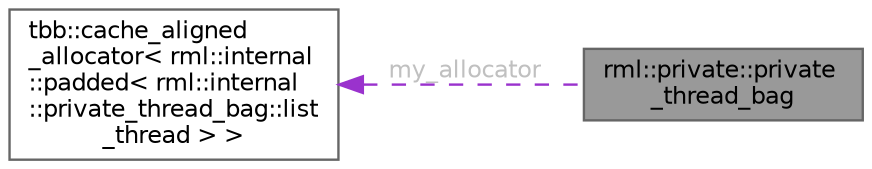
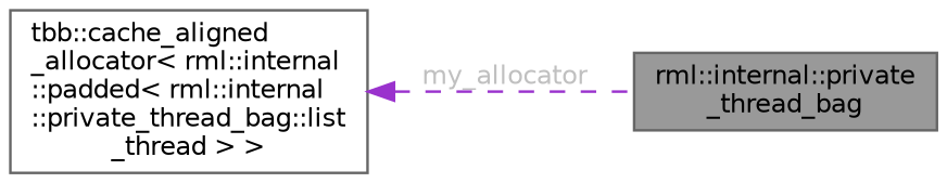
  digraph {
    rankdir=LR
    node [color=gray40 fontname=Helvetica fontsize=10 shape=box style=filled]
-   n1 [fillcolor=grey60 fontcolor=black height=0.2 label="rml::private::private\l_thread_bag" width=0.4]
+   n1 [fillcolor=grey60 fontcolor=black height=0.2 label="rml::internal::private\l_thread_bag" width=0.4]
    n2 [fillcolor=white height=0.2 label="tbb::cache_aligned\l_allocator\< rml::internal\l::padded\< rml::internal\l::private_thread_bag::list\l_thread \> \>" width=0.4]
    n2 -> n1 [color=darkorchid3 dir=back fontcolor=grey fontname=Helvetica fontsize=10 label=" my_allocator" labelfontname=Helvetica labelfontsize=10 style=dashed]
  }
